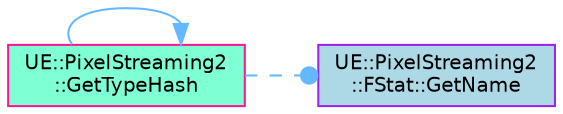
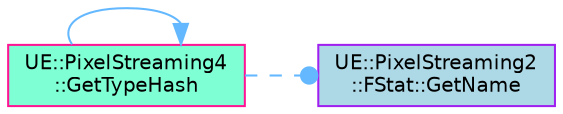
  digraph {
    rankdir=LR
    node [fontname=Helvetica fontsize=10 shape=box style=filled]
    edge [color=steelblue1 fontname=Helvetica fontsize=10 labelfontname=Helvetica labelfontsize=10]
-   n1 [color=deeppink fillcolor=aquamarine fontcolor=black height=0.2 label="UE::PixelStreaming2\l::GetTypeHash" width=0.4]
+   n1 [color=deeppink fillcolor=aquamarine fontcolor=black height=0.2 label="UE::PixelStreaming4\l::GetTypeHash" width=0.4]
    n2 [color=purple fillcolor=lightblue height=0.2 label="UE::PixelStreaming2\l::FStat::GetName" width=0.4]
    n1 -> n1 [style=solid arrowhead=normal]
    n1 -> n2 [style=dashed arrowhead=dot]
  }
